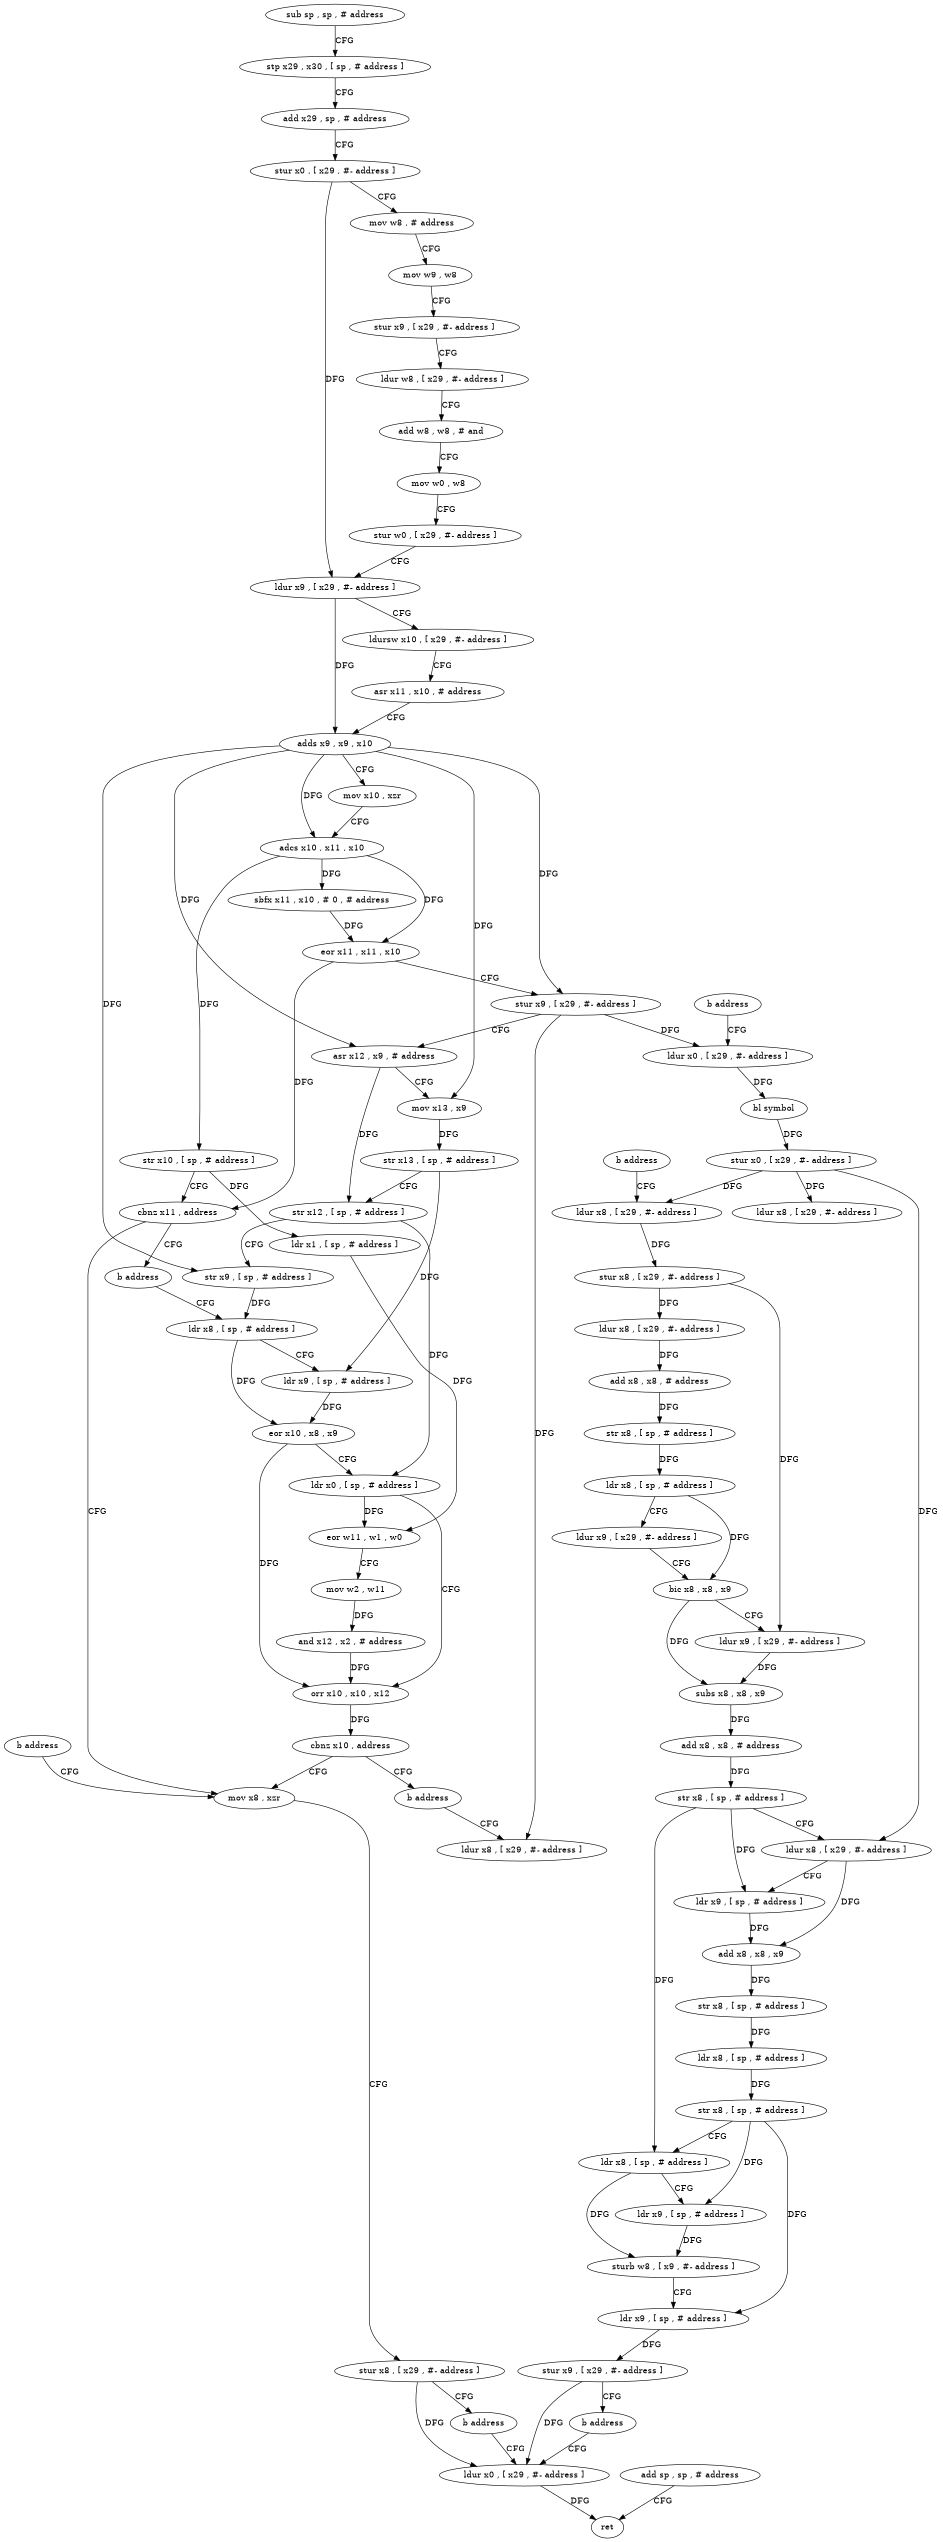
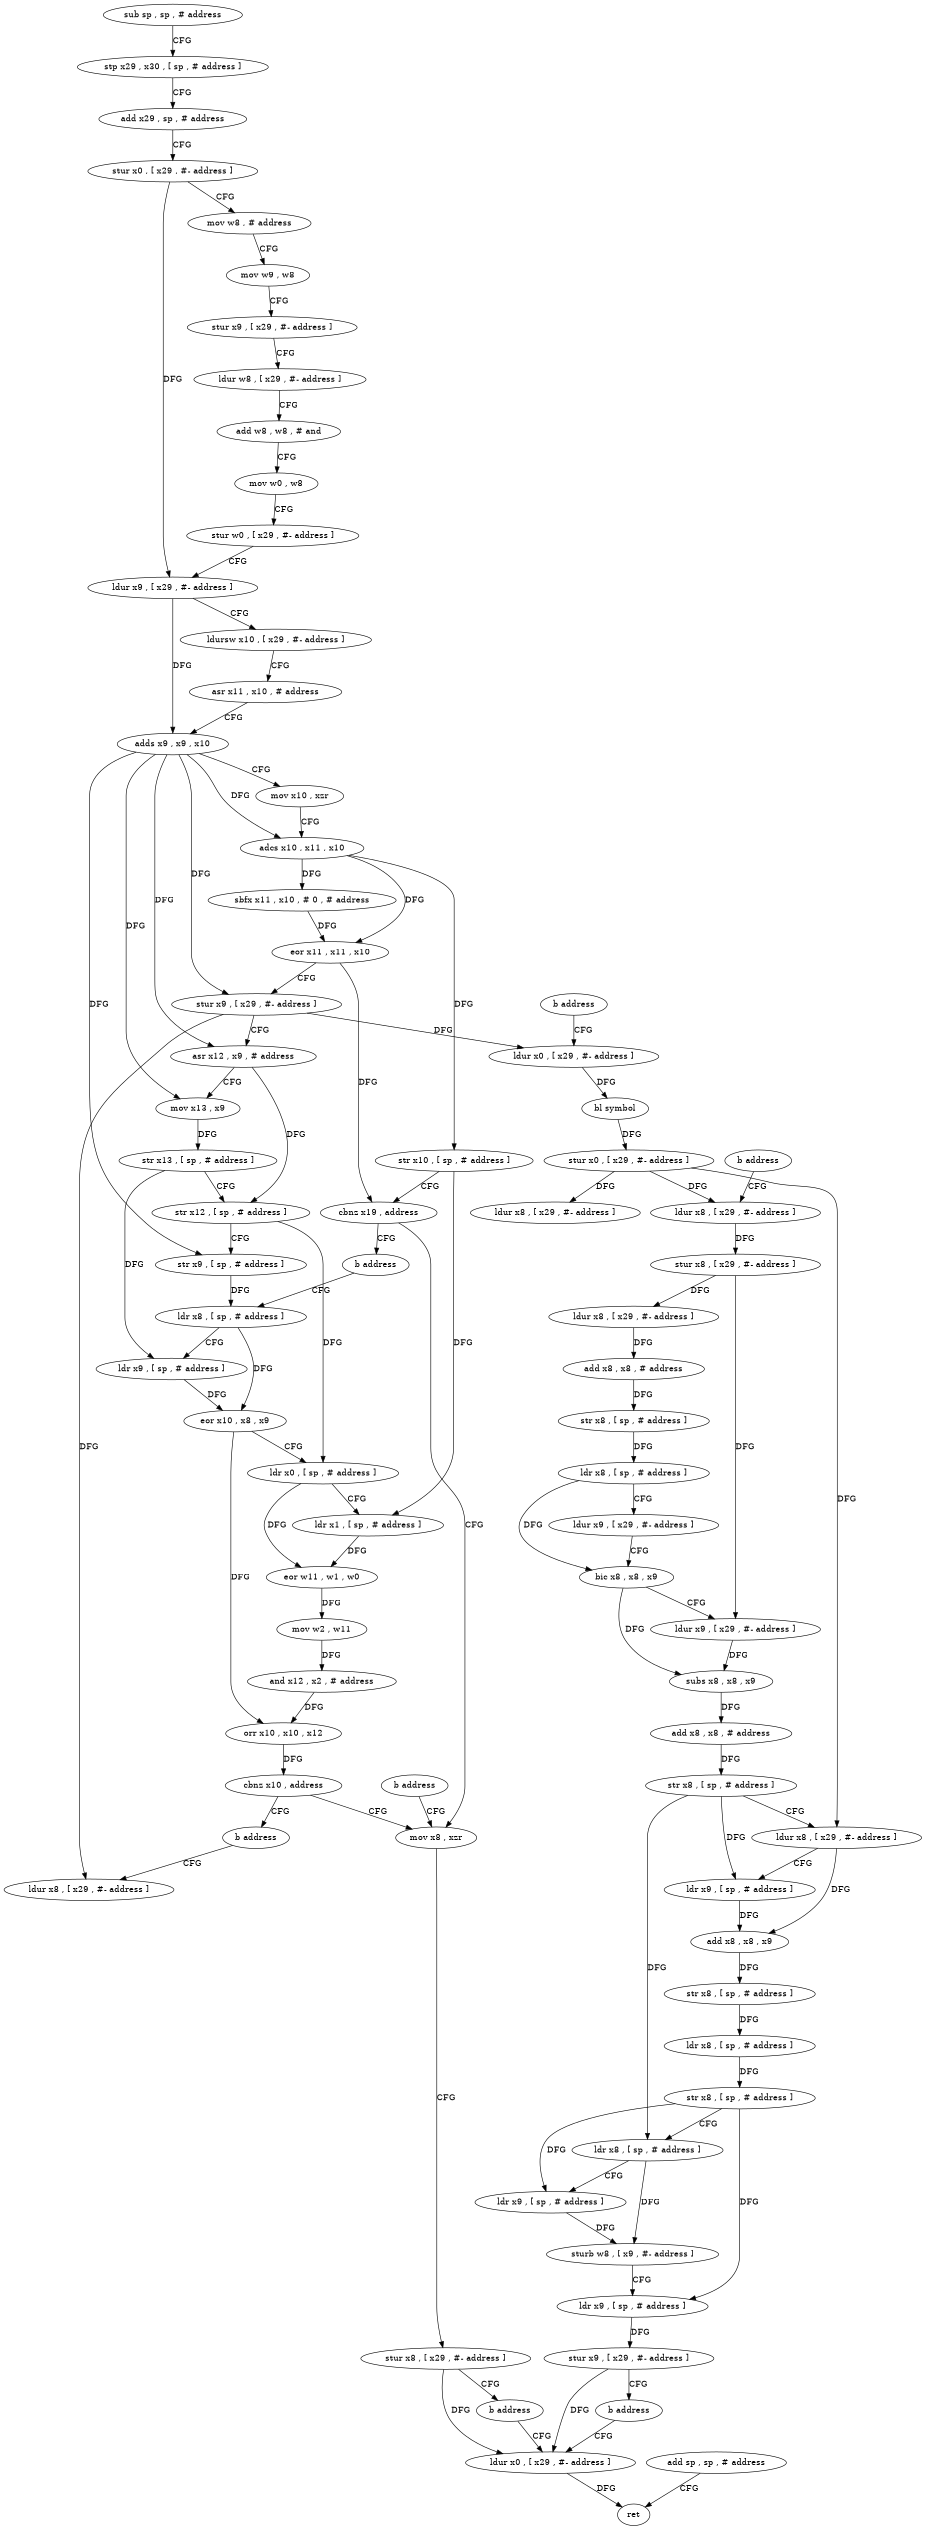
  digraph {
    n1 [label="sub sp , sp , # address"]
    n2 [label="stp x29 , x30 , [ sp , # address ]"]
    n3 [label="add x29 , sp , # address"]
    n4 [label="stur x0 , [ x29 , #- address ]"]
    n5 [label="mov w8 , # address"]
    n6 [label="ldur x9 , [ x29 , #- address ]"]
    n7 [label="mov w9 , w8"]
    n8 [label="ldursw x10 , [ x29 , #- address ]"]
    n9 [label="adds x9 , x9 , x10"]
    n10 [label="stur x9 , [ x29 , #- address ]"]
    n11 [label="ldur w8 , [ x29 , #- address ]"]
    n12 [label="add w8 , w8 , # and"]
    n13 [label="mov w0 , w8"]
    n14 [label="stur w0 , [ x29 , #- address ]"]
    n15 [label="asr x11 , x10 , # address"]
    n16 [label="mov x10 , xzr"]
    n17 [label="adcs x10 , x11 , x10"]
    n18 [label="stur x9 , [ x29 , #- address ]"]
    n19 [label="asr x12 , x9 , # address"]
    n20 [label="mov x13 , x9"]
    n21 [label="str x9 , [ sp , # address ]"]
    n22 [label="sbfx x11 , x10 , # 0 , # address"]
    n23 [label="eor x11 , x11 , x10"]
    n24 [label="str x10 , [ sp , # address ]"]
    n25 [label="ldur x8 , [ x29 , #- address ]"]
    n26 [label="ldur x0 , [ x29 , #- address ]"]
    n27 [label="str x12 , [ sp , # address ]"]
    n28 [label="str x13 , [ sp , # address ]"]
    n29 [label="ldr x8 , [ sp , # address ]"]
-   n30 [label="cbnz x11 , address"]
+   n30 [label="cbnz x19 , address"]
    n31 [label="ldr x1 , [ sp , # address ]"]
    n32 [label="mov x8 , xzr"]
    n33 [label="b address"]
    n34 [label="bl symbol"]
    n35 [label="ldr x0 , [ sp , # address ]"]
    n36 [label="ldr x9 , [ sp , # address ]"]
    n37 [label="eor x10 , x8 , x9"]
    n38 [label="eor w11 , w1 , w0"]
    n39 [label="stur x8 , [ x29 , #- address ]"]
    n40 [label="b address"]
    n41 [label="ldur x0 , [ x29 , #- address ]"]
    n42 [label=ret]
    n43 [label="orr x10 , x10 , x12"]
    n44 [label="add sp , sp , # address"]
    n45 [label="cbnz x10 , address"]
    n46 [label="mov w2 , w11"]
    n47 [label="and x12 , x2 , # address"]
    n48 [label="b address"]
    n49 [label="b address"]
    n50 [label="stur x0 , [ x29 , #- address ]"]
    n51 [label="ldur x8 , [ x29 , #- address ]"]
    n52 [label="ldur x8 , [ x29 , #- address ]"]
    n53 [label="ldur x8 , [ x29 , #- address ]"]
    n54 [label="stur x8 , [ x29 , #- address ]"]
    n55 [label="ldr x9 , [ sp , # address ]"]
    n56 [label="add x8 , x8 , x9"]
    n57 [label="b address"]
    n58 [label="b address"]
    n59 [label="ldur x8 , [ x29 , #- address ]"]
    n60 [label="ldur x9 , [ x29 , #- address ]"]
    n61 [label="add x8 , x8 , # address"]
    n62 [label="subs x8 , x8 , x9"]
    n63 [label="str x8 , [ sp , # address ]"]
    n64 [label="ldr x8 , [ sp , # address ]"]
    n65 [label="ldur x9 , [ x29 , #- address ]"]
    n66 [label="bic x8 , x8 , x9"]
    n67 [label="add x8 , x8 , # address"]
    n68 [label="str x8 , [ sp , # address ]"]
    n69 [label="ldr x8 , [ sp , # address ]"]
    n70 [label="ldr x9 , [ sp , # address ]"]
    n71 [label="sturb w8 , [ x9 , #- address ]"]
    n72 [label="str x8 , [ sp , # address ]"]
    n73 [label="ldr x8 , [ sp , # address ]"]
    n74 [label="str x8 , [ sp , # address ]"]
    n75 [label="ldr x9 , [ sp , # address ]"]
    n76 [label="stur x9 , [ x29 , #- address ]"]
    n77 [label="b address"]
    n1 -> n2 [label=CFG]
    n2 -> n3 [label=CFG]
    n3 -> n4 [label=CFG]
    n4 -> n5 [label=CFG]
    n4 -> n6 [label=DFG]
    n5 -> n7 [label=CFG]
    n6 -> n8 [label=CFG]
    n6 -> n9 [label=DFG]
    n7 -> n10 [label=CFG]
    n8 -> n15 [label=CFG]
    n9 -> n16 [label=CFG]
    n9 -> n17 [label=DFG]
    n9 -> n18 [label=DFG]
    n9 -> n19 [label=DFG]
    n9 -> n20 [label=DFG]
    n9 -> n21 [label=DFG]
    n10 -> n11 [label=CFG]
    n11 -> n12 [label=CFG]
    n12 -> n13 [label=CFG]
    n13 -> n14 [label=CFG]
    n14 -> n6 [label=CFG]
    n15 -> n9 [label=CFG]
    n16 -> n17 [label=CFG]
    n17 -> n22 [label=DFG]
    n17 -> n23 [label=DFG]
    n17 -> n24 [label=DFG]
    n18 -> n19 [label=CFG]
    n18 -> n25 [label=DFG]
    n18 -> n26 [label=DFG]
    n19 -> n20 [label=CFG]
    n19 -> n27 [label=DFG]
    n20 -> n28 [label=DFG]
    n21 -> n29 [label=DFG]
    n22 -> n23 [label=DFG]
    n23 -> n18 [label=CFG]
    n23 -> n30 [label=DFG]
    n24 -> n30 [label=CFG]
    n24 -> n31 [label=DFG]
    n26 -> n34 [label=DFG]
    n27 -> n21 [label=CFG]
    n27 -> n35 [label=DFG]
    n28 -> n27 [label=CFG]
    n28 -> n36 [label=DFG]
    n29 -> n36 [label=CFG]
    n29 -> n37 [label=DFG]
    n30 -> n32 [label=CFG]
    n30 -> n33 [label=CFG]
    n31 -> n38 [label=DFG]
    n32 -> n39 [label=CFG]
    n33 -> n29 [label=CFG]
    n34 -> n50 [label=DFG]
-   n35 -> n43 [label=CFG]
+   n35 -> n31 [label=CFG]
    n35 -> n38 [label=DFG]
    n36 -> n37 [label=DFG]
    n37 -> n35 [label=CFG]
    n37 -> n43 [label=DFG]
-   n38 -> n46 [label=CFG]
+   n38 -> n46 [label=DFG]
    n39 -> n40 [label=CFG]
    n39 -> n41 [label=DFG]
    n40 -> n41 [label=CFG]
    n41 -> n42 [label=DFG]
    n43 -> n45 [label=DFG]
    n44 -> n42 [label=CFG]
    n45 -> n32 [label=CFG]
    n45 -> n48 [label=CFG]
    n46 -> n47 [label=DFG]
    n47 -> n43 [label=DFG]
    n48 -> n25 [label=CFG]
    n49 -> n26 [label=CFG]
    n50 -> n51 [label=DFG]
    n50 -> n52 [label=DFG]
    n50 -> n53 [label=DFG]
    n52 -> n54 [label=DFG]
    n53 -> n55 [label=CFG]
    n53 -> n56 [label=DFG]
    n54 -> n59 [label=DFG]
    n54 -> n60 [label=DFG]
    n55 -> n56 [label=DFG]
    n56 -> n72 [label=DFG]
    n57 -> n32 [label=CFG]
    n58 -> n52 [label=CFG]
    n59 -> n61 [label=DFG]
    n60 -> n62 [label=DFG]
    n61 -> n63 [label=DFG]
    n62 -> n67 [label=DFG]
    n63 -> n64 [label=DFG]
    n64 -> n65 [label=CFG]
    n64 -> n66 [label=DFG]
    n65 -> n66 [label=CFG]
    n66 -> n60 [label=CFG]
    n66 -> n62 [label=DFG]
    n67 -> n68 [label=DFG]
    n68 -> n53 [label=CFG]
    n68 -> n55 [label=DFG]
    n68 -> n69 [label=DFG]
    n69 -> n70 [label=CFG]
    n69 -> n71 [label=DFG]
    n70 -> n71 [label=DFG]
    n71 -> n75 [label=CFG]
    n72 -> n73 [label=DFG]
    n73 -> n74 [label=DFG]
    n74 -> n69 [label=CFG]
    n74 -> n70 [label=DFG]
    n74 -> n75 [label=DFG]
    n75 -> n76 [label=DFG]
    n76 -> n41 [label=DFG]
    n76 -> n77 [label=CFG]
    n77 -> n41 [label=CFG]
  }
